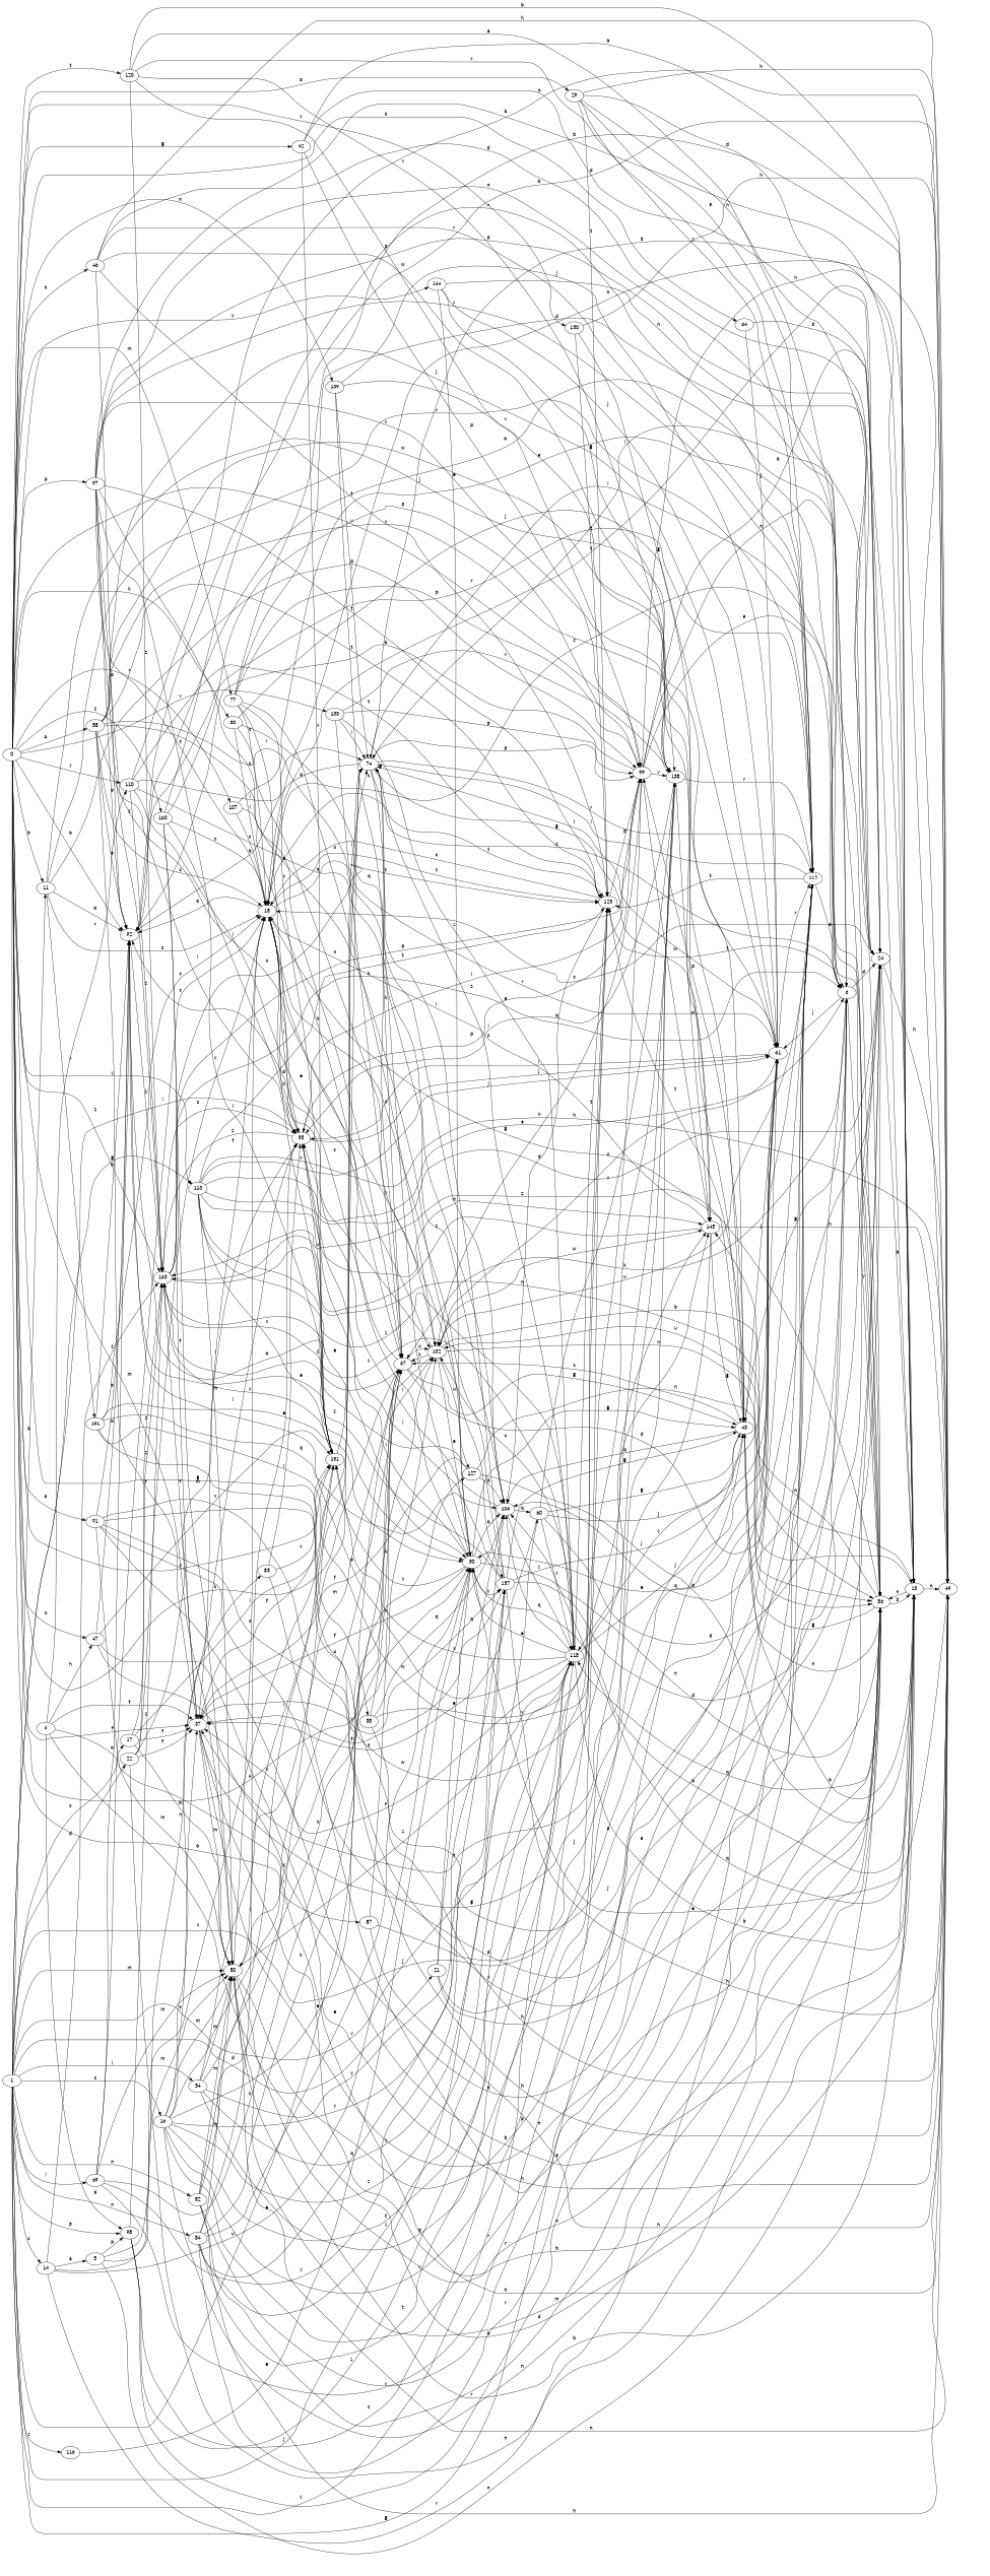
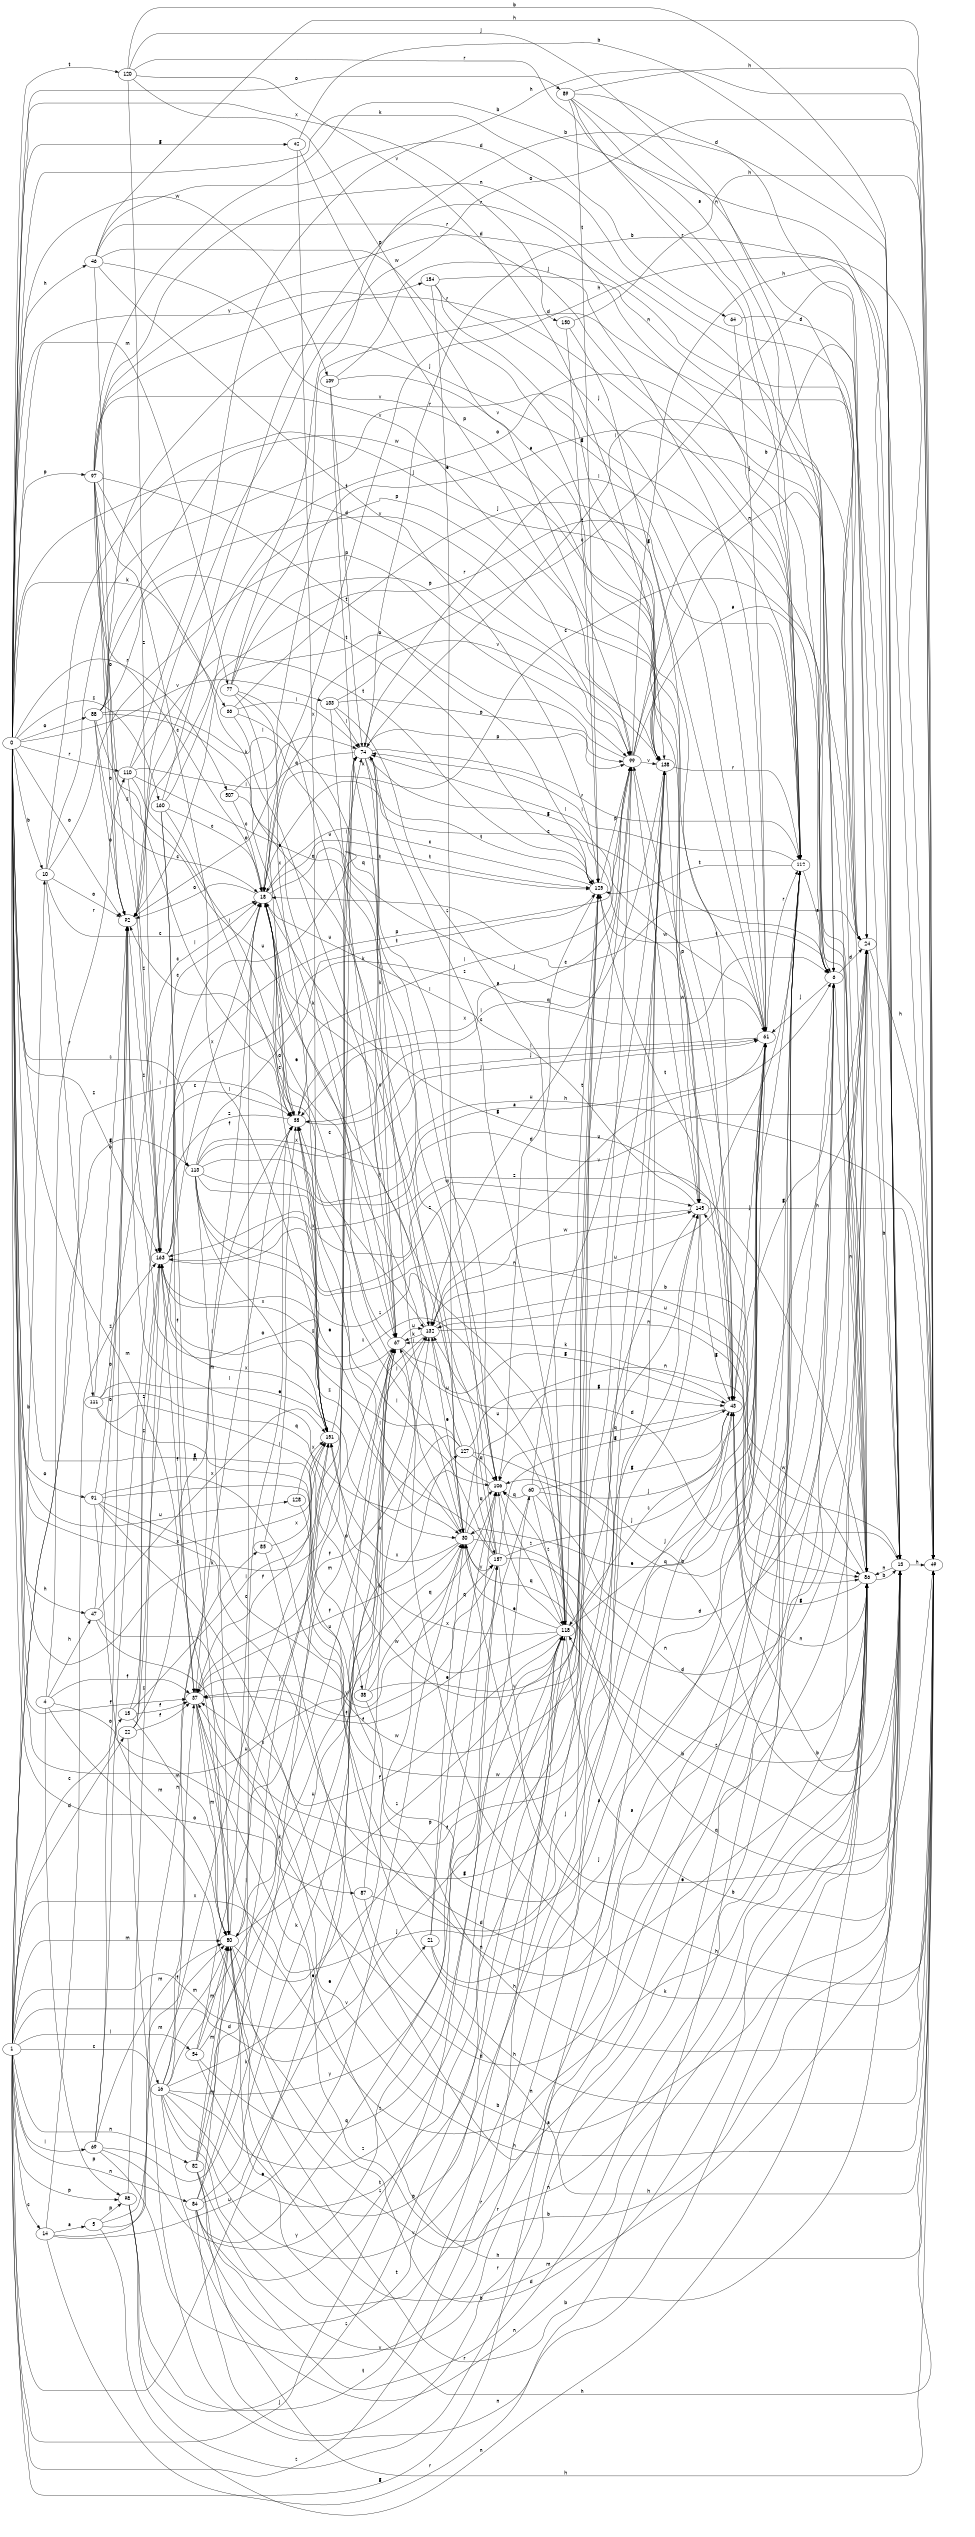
  strict digraph {
    fontname=Lato
    rankdir=LR
    node [fontname=Lato]
    edge [fontname=Lato]
    0
-   11
+   11 [label=10]
    37
    38
    42
    46
    47
    64
    66
    67
    77
    80
    87
    88
-   89 [label=29]
+   89
    91
    92
    97
-   107
+   107 [label=507]
    110
    113
    120
    127
+   128
    133
    138
    139
    150
    151
-   154 [label=144]
+   154
    160
    163
    61
    18
    99
-   111 [label=161]
+   111
    112
    43
    n39 [label=13]
    86
    157
    6
    106
    24
    49
    125
    145
    132
    74
    55
    118
    30
    1
    14
-   15 [label=17]
+   15
    16
    21
    22
    54
    60
    69
    82
    84
    98
-   116
    5
    4
    85
    0 -> 11 [label=b]
    0 -> 37 [label=f]
    0 -> 38 [label=g]
    0 -> 42 [label=g]
    0 -> 46 [label=h]
    0 -> 47 [label=h]
    0 -> 64 [label=k]
    0 -> 66 [label=k]
    0 -> 67 [label=k]
    0 -> 77 [label=m]
    0 -> 80 [label=m]
    0 -> 87 [label=o]
    0 -> 88 [label=o]
    0 -> 89 [label=o]
    0 -> 91 [label=o]
    0 -> 92 [label=o]
    0 -> 97 [label=p]
    0 -> 107 [label=r]
    0 -> 110 [label=r]
    0 -> 113 [label=s]
    0 -> 120 [label=t]
    0 -> 127 [label=u]
+   0 -> 128 [label=u]
    0 -> 133 [label=v]
-   0 -> 138 [label=v]
+   0 -> 138 [label=d]
    0 -> 139 [label=w]
    0 -> 150 [label=x]
    0 -> 151 [label=x]
    0 -> 154 [label=y]
    0 -> 160 [label=z]
    0 -> 163 [label=z]
    11 -> 92 [label=o]
    11 -> 61 [label=j]
    11 -> 18 [label=c]
    11 -> 99 [label=p]
    11 -> 111 [label=r]
    11 -> 112 [label=r]
    37 -> 80 [label=m]
    37 -> 43 [label=g]
    37 -> n39 [label=b]
    37 -> 86 [label=n]
    37 -> 157 [label=y]
    38 -> 67 [label=k]
    38 -> 138 [label=v]
    38 -> 6 [label=a]
    38 -> 106 [label=q]
    42 -> 151 [label=x]
    42 -> 99 [label=p]
    42 -> n39 [label=b]
-   42 -> 24 [label=d]
    46 -> 92 [label=o]
+   46 -> 138 [label=v]
    46 -> 112 [label=r]
    46 -> 24 [label=d]
    46 -> 49 [label=h]
    46 -> 125 [label=t]
    46 -> 145 [label=w]
    47 -> 92 [label=o]
    47 -> 151 [label=x]
    47 -> 24 [label=d]
    47 -> 49 [label=h]
    64 -> 61 [label=j]
    64 -> 24 [label=d]
    66 -> 61 [label=j]
    66 -> 106 [label=q]
    66 -> 132 [label=u]
-   66 -> 18 [label=l]
+   66 -> 74 [label=l]
    67 -> 92 [label=o]
    67 -> 18 [label=c]
    67 -> 43 [label=g]
    67 -> 24 [label=d]
    67 -> 132 [label=u]
    77 -> 151 [label=x]
-   77 -> 18 [label=c]
    77 -> 99 [label=p]
    77 -> n39 [label=b]
    77 -> 24 [label=d]
    77 -> 132 [label=u]
    77 -> 55 [label=i]
    80 -> 18 [label=c]
-   80 -> 112 [label=p]
+   80 -> 99 [label=p]
    80 -> n39 [label=b]
    80 -> 86 [label=n]
    80 -> 49 [label=h]
    80 -> 132 [label=u]
    80 -> 118 [label=s]
    87 -> 67 [label=k]
    87 -> 61 [label=j]
    87 -> 49 [label=h]
-   88 -> 37 [label=f]
    88 -> 92 [label=o]
    88 -> 138 [label=v]
    88 -> 61 [label=j]
    88 -> 18 [label=c]
    88 -> 106 [label=q]
    88 -> 125 [label=t]
    88 -> 145 [label=w]
    88 -> 132 [label=u]
    88 -> 30 [label=e]
    89 -> 112 [label=r]
    89 -> 86 [label=n]
    89 -> 6 [label=a]
    89 -> 24 [label=d]
    89 -> 49 [label=h]
    89 -> 125 [label=t]
    91 -> 80 [label=m]
    91 -> 92 [label=o]
    91 -> n39 [label=b]
-   91 -> 86 [label=x]
+   91 -> 86 [label=n]
    91 -> 24 [label=d]
    91 -> 49 [label=h]
    91 -> 145 [label=w]
    92 -> 163 [label=z]
    92 -> 112 [label=r]
-   92 -> 30 [label=e]
    97 -> 67 [label=k]
    97 -> 92 [label=o]
    97 -> 138 [label=v]
    97 -> 151 [label=x]
    97 -> 163 [label=z]
    97 -> 18 [label=c]
    97 -> 112 [label=r]
    97 -> n39 [label=b]
    97 -> 86 [label=n]
    97 -> 24 [label=d]
    97 -> 125 [label=t]
    97 -> 55 [label=i]
    107 -> 67 [label=k]
    107 -> 18 [label=c]
    107 -> 6 [label=a]
    110 -> 163 [label=z]
    110 -> 106 [label=q]
    110 -> 49 [label=h]
    110 -> 125 [label=t]
    110 -> 74 [label=l]
    110 -> 30 [label=e]
    113 -> 80 [label=m]
    113 -> 151 [label=x]
    113 -> 61 [label=j]
    113 -> 6 [label=a]
    113 -> 24 [label=d]
    113 -> 49 [label=h]
    113 -> 125 [label=t]
    113 -> 145 [label=w]
    113 -> 118 [label=s]
    113 -> 30 [label=e]
    120 -> 138 [label=v]
    120 -> 163 [label=z]
    120 -> 99 [label=p]
    120 -> 112 [label=r]
    120 -> n39 [label=b]
-   120 -> 6 [label=a]
+   120 -> 6 [label=j]
    127 -> 37 [label=f]
    127 -> 163 [label=z]
    127 -> n39 [label=b]
    127 -> 86 [label=n]
    127 -> 106 [label=q]
-   132 -> 127 [label=u]
+   127 -> 132 [label=u]
+   128 -> 151 [label=x]
+   128 -> 145 [label=w]
    133 -> 67 [label=k]
    133 -> 138 [label=v]
    133 -> 99 [label=p]
    133 -> 74 [label=l]
    133 -> 118 [label=s]
    138 -> 112 [label=r]
    138 -> 145 [label=w]
    138 -> 55 [label=i]
    139 -> 67 [label=k]
    139 -> 138 [label=v]
    139 -> 61 [label=j]
    139 -> 74 [label=l]
    150 -> 43 [label=g]
    150 -> 49 [label=h]
    150 -> 125 [label=t]
    151 -> 37 [label=f]
    151 -> 74 [label=l]
    154 -> 61 [label=j]
    154 -> 43 [label=g]
    154 -> 86 [label=n]
    154 -> 30 [label=e]
    160 -> 37 [label=f]
    160 -> 80 [label=m]
    160 -> 18 [label=c]
    160 -> 99 [label=p]
    160 -> 112 [label=r]
    160 -> 55 [label=i]
    163 -> 37 [label=f]
    163 -> 151 [label=x]
    163 -> 99 [label=p]
    163 -> 86 [label=n]
    163 -> 6 [label=a]
    163 -> 125 [label=t]
    163 -> 55 [label=i]
    163 -> 118 [label=s]
    61 -> 112 [label=r]
    61 -> 132 [label=u]
    61 -> 74 [label=l]
    61 -> 55 [label=i]
    18 -> 37 [label=f]
    18 -> 92 [label=o]
    18 -> 151 [label=x]
-   18 -> 61 [label=r]
+   18 -> 61 [label=j]
    18 -> 43 [label=g]
    18 -> 157 [label=y]
    18 -> 49 [label=h]
    18 -> 125 [label=t]
    18 -> 55 [label=i]
    99 -> 92 [label=o]
    99 -> 138 [label=v]
    99 -> n39 [label=b]
    99 -> 86 [label=n]
    99 -> 6 [label=a]
    99 -> 49 [label=h]
    99 -> 145 [label=w]
    99 -> 132 [label=u]
    99 -> 55 [label=i]
    111 -> 92 [label=o]
    111 -> 18 [label=c]
    111 -> 106 [label=q]
    111 -> 49 [label=h]
    111 -> 145 [label=w]
    111 -> 30 [label=e]
    112 -> 6 [label=a]
    112 -> 125 [label=t]
    112 -> 132 [label=u]
    112 -> 74 [label=l]
    112 -> 30 [label=e]
    43 -> 67 [label=k]
    43 -> 61 [label=j]
    43 -> 99 [label=p]
    43 -> n39 [label=b]
    43 -> 86 [label=n]
    43 -> 106 [label=q]
    43 -> 125 [label=t]
    43 -> 118 [label=s]
    n39 -> 18 [label=c]
    n39 -> 86 [label=n]
    n39 -> 49 [label=h]
    n39 -> 132 [label=u]
    n39 -> 30 [label=e]
    86 -> 80 [label=m]
    86 -> 92 [label=o]
    86 -> 163 [label=z]
    86 -> 18 [label=c]
    86 -> 43 [label=g]
    86 -> n39 [label=b]
    86 -> 145 [label=w]
-   86 -> 118 [label=q]
+   86 -> 118 [label=s]
    157 -> 37 [label=f]
    157 -> 163 [label=z]
    157 -> 61 [label=j]
    157 -> 18 [label=c]
    157 -> 43 [label=g]
    157 -> 24 [label=d]
    157 -> 49 [label=h]
    157 -> 74 [label=l]
    157 -> 55 [label=i]
-   6 -> 67 [label=k]
+   49 -> 67 [label=k]
    6 -> 61 [label=j]
    6 -> 18 [label=c]
    6 -> 43 [label=g]
-   6 -> 86 [label=y]
+   6 -> 86 [label=n]
    6 -> 106 [label=q]
    6 -> 24 [label=d]
    6 -> 125 [label=t]
    6 -> 74 [label=l]
    106 -> 55 [label=i]
    106 -> 118 [label=s]
    24 -> 18 [label=c]
    24 -> n39 [label=b]
    24 -> 49 [label=h]
    24 -> 74 [label=l]
    49 -> 92 [label=o]
    49 -> 106 [label=q]
    125 -> 18 [label=c]
    125 -> 99 [label=p]
    125 -> 106 [label=q]
    145 -> 37 [label=f]
    145 -> 163 [label=z]
    145 -> 18 [label=c]
    145 -> 43 [label=g]
    145 -> 49 [label=h]
    132 -> 67 [label=k]
    132 -> 80 [label=m]
    132 -> 92 [label=o]
    132 -> n39 [label=b]
    132 -> 86 [label=n]
    132 -> 145 [label=w]
    132 -> 30 [label=e]
    74 -> 67 [label=k]
    74 -> 92 [label=o]
    74 -> 99 [label=p]
    74 -> 112 [label=r]
    74 -> 43 [label=g]
    74 -> n39 [label=b]
    74 -> 125 [label=t]
    74 -> 118 [label=s]
    55 -> 151 [label=x]
    55 -> 163 [label=z]
    55 -> 61 [label=j]
    55 -> 18 [label=c]
-   55 -> 99 [label=p]
+   55 -> 99 [label=x]
    118 -> 37 [label=f]
    118 -> 92 [label=o]
    118 -> 151 [label=x]
    118 -> 61 [label=j]
    118 -> n39 [label=b]
    118 -> 106 [label=q]
    118 -> 125 [label=t]
    118 -> 132 [label=u]
    118 -> 30 [label=e]
    30 -> 37 [label=f]
    30 -> 151 [label=x]
    30 -> 43 [label=g]
    30 -> n39 [label=b]
    30 -> 86 [label=n]
    30 -> 157 [label=y]
    30 -> 106 [label=q]
    30 -> 74 [label=l]
    30 -> 55 [label=i]
    1 -> 11 [label=b]
    1 -> 80 [label=m]
    1 -> 113 [label=g]
    1 -> 138 [label=v]
    1 -> 61 [label=j]
    1 -> 43 [label=g]
    1 -> 132 [label=u]
    1 -> 55 [label=i]
    1 -> 118 [label=s]
    1 -> 14 [label=c]
    1 -> 15 [label=c]
    1 -> 16 [label=c]
    1 -> 21 [label=d]
    1 -> 22 [label=d]
    1 -> 54 [label=i]
    1 -> 60 [label=j]
    1 -> 69 [label=l]
    1 -> 82 [label=n]
    1 -> 84 [label=n]
    1 -> 98 [label=p]
-   1 -> 116 [label=s]
    14 -> 151 [label=x]
    14 -> 163 [label=z]
    14 -> 112 [label=r]
    14 -> 30 [label=e]
    14 -> 5 [label=a]
    15 -> 37 [label=f]
    15 -> 80 [label=m]
    15 -> 163 [label=z]
    15 -> 74 [label=l]
    16 -> 37 [label=f]
    16 -> 67 [label=k]
    16 -> 80 [label=m]
    16 -> 138 [label=v]
    16 -> 112 [label=r]
    16 -> 86 [label=n]
    16 -> 157 [label=y]
    16 -> 125 [label=t]
    16 -> 55 [label=i]
    16 -> 118 [label=s]
    16 -> 30 [label=e]
    21 -> 61 [label=j]
    21 -> 6 [label=a]
    21 -> 106 [label=q]
    21 -> 30 [label=e]
    22 -> 37 [label=f]
    22 -> 163 [label=z]
    22 -> 18 [label=c]
    22 -> 86 [label=n]
    22 -> 55 [label=i]
    54 -> 80 [label=m]
    54 -> 99 [label=p]
-   54 -> 157 [label=y]
    54 -> 132 [label=u]
    54 -> 74 [label=l]
    54 -> 118 [label=s]
    60 -> 37 [label=f]
    60 -> 138 [label=v]
    60 -> 61 [label=j]
    60 -> 43 [label=g]
-   106 -> 60 [label=q]
+   60 -> 106 [label=q]
    60 -> 24 [label=d]
    60 -> 118 [label=s]
    69 -> 67 [label=k]
    69 -> 80 [label=m]
    69 -> 92 [label=o]
    69 -> 138 [label=v]
    69 -> 18 [label=c]
    69 -> 157 [label=y]
    82 -> 80 [label=m]
    82 -> 151 [label=x]
    82 -> 112 [label=r]
    82 -> 24 [label=d]
    82 -> 49 [label=h]
    82 -> 74 [label=l]
    84 -> 67 [label=k]
    84 -> 80 [label=m]
    84 -> 112 [label=r]
    84 -> 106 [label=q]
    84 -> 125 [label=t]
    84 -> 55 [label=i]
    84 -> 118 [label=s]
    84 -> 30 [label=e]
    98 -> 163 [label=z]
    98 -> 112 [label=r]
    98 -> 125 [label=t]
    98 -> 118 [label=s]
-   116 -> 30 [label=e]
    5 -> 80 [label=m]
    5 -> 86 [label=n]
    5 -> 98 [label=p]
    5 -> 85 [label=n]
    4 -> 37 [label=f]
    4 -> 47 [label=h]
    4 -> 110 [label=r]
    4 -> n39 [label=b]
    4 -> 49 [label=h]
    4 -> 98 [label=p]
    85 -> 151 [label=x]
    85 -> 6 [label=a]
    85 -> 55 [label=i]
  }
